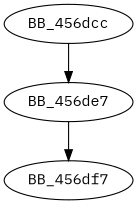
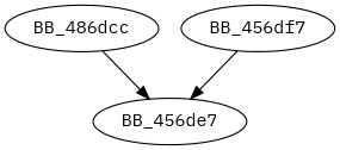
  digraph {
    fontname="IBM Plex Mono"
    node [fontname="IBM Plex Mono"]
    edge [fontname="IBM Plex Mono"]
-   BB_456dcc
+   BB_456dcc [label=BB_486dcc]
    BB_456de7
    BB_456df7
    BB_456dcc -> BB_456de7
-   BB_456de7 -> BB_456df7
+   BB_456df7 -> BB_456de7
  }
